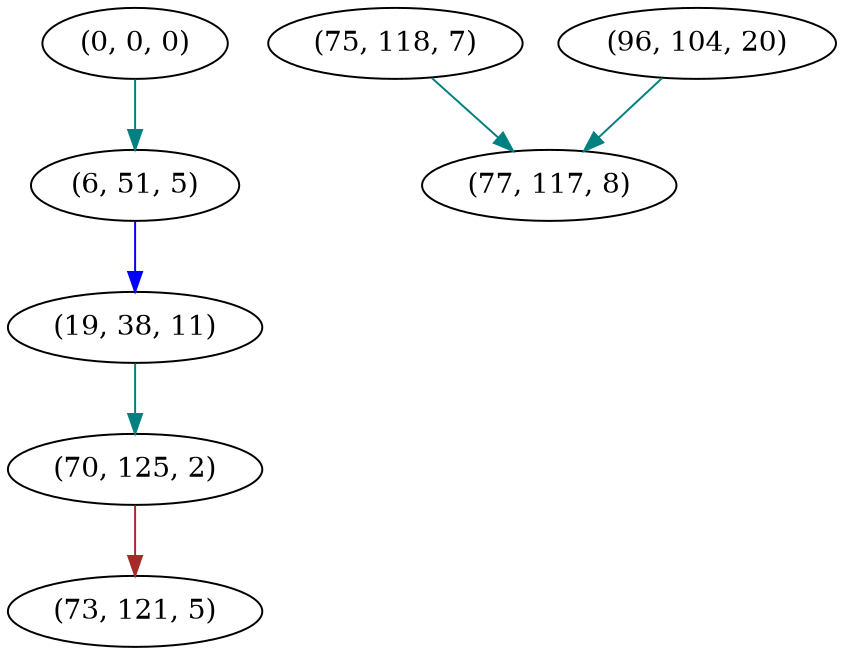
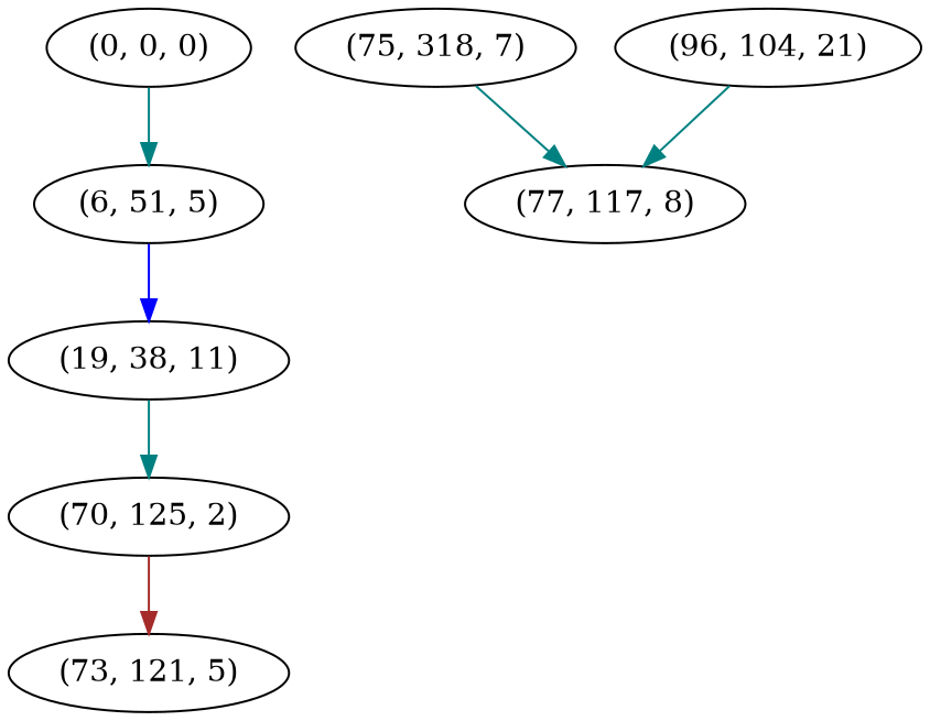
  digraph {
    edge [color=teal]
    "(0, 0, 0)"
    "(6, 51, 5)"
    "(19, 38, 11)"
    "(70, 125, 2)"
    "(73, 121, 5)"
-   "(75, 118, 7)"
+   "(75, 118, 7)" [label="(75, 318, 7)"]
    "(77, 117, 8)"
-   "(96, 104, 21)" [label="(96, 104, 20)"]
+   "(96, 104, 21)"
    "(0, 0, 0)" -> "(6, 51, 5)"
    "(6, 51, 5)" -> "(19, 38, 11)" [color=blue]
    "(19, 38, 11)" -> "(70, 125, 2)"
    "(70, 125, 2)" -> "(73, 121, 5)" [color=brown]
    "(75, 118, 7)" -> "(77, 117, 8)"
    "(96, 104, 21)" -> "(77, 117, 8)"
  }
